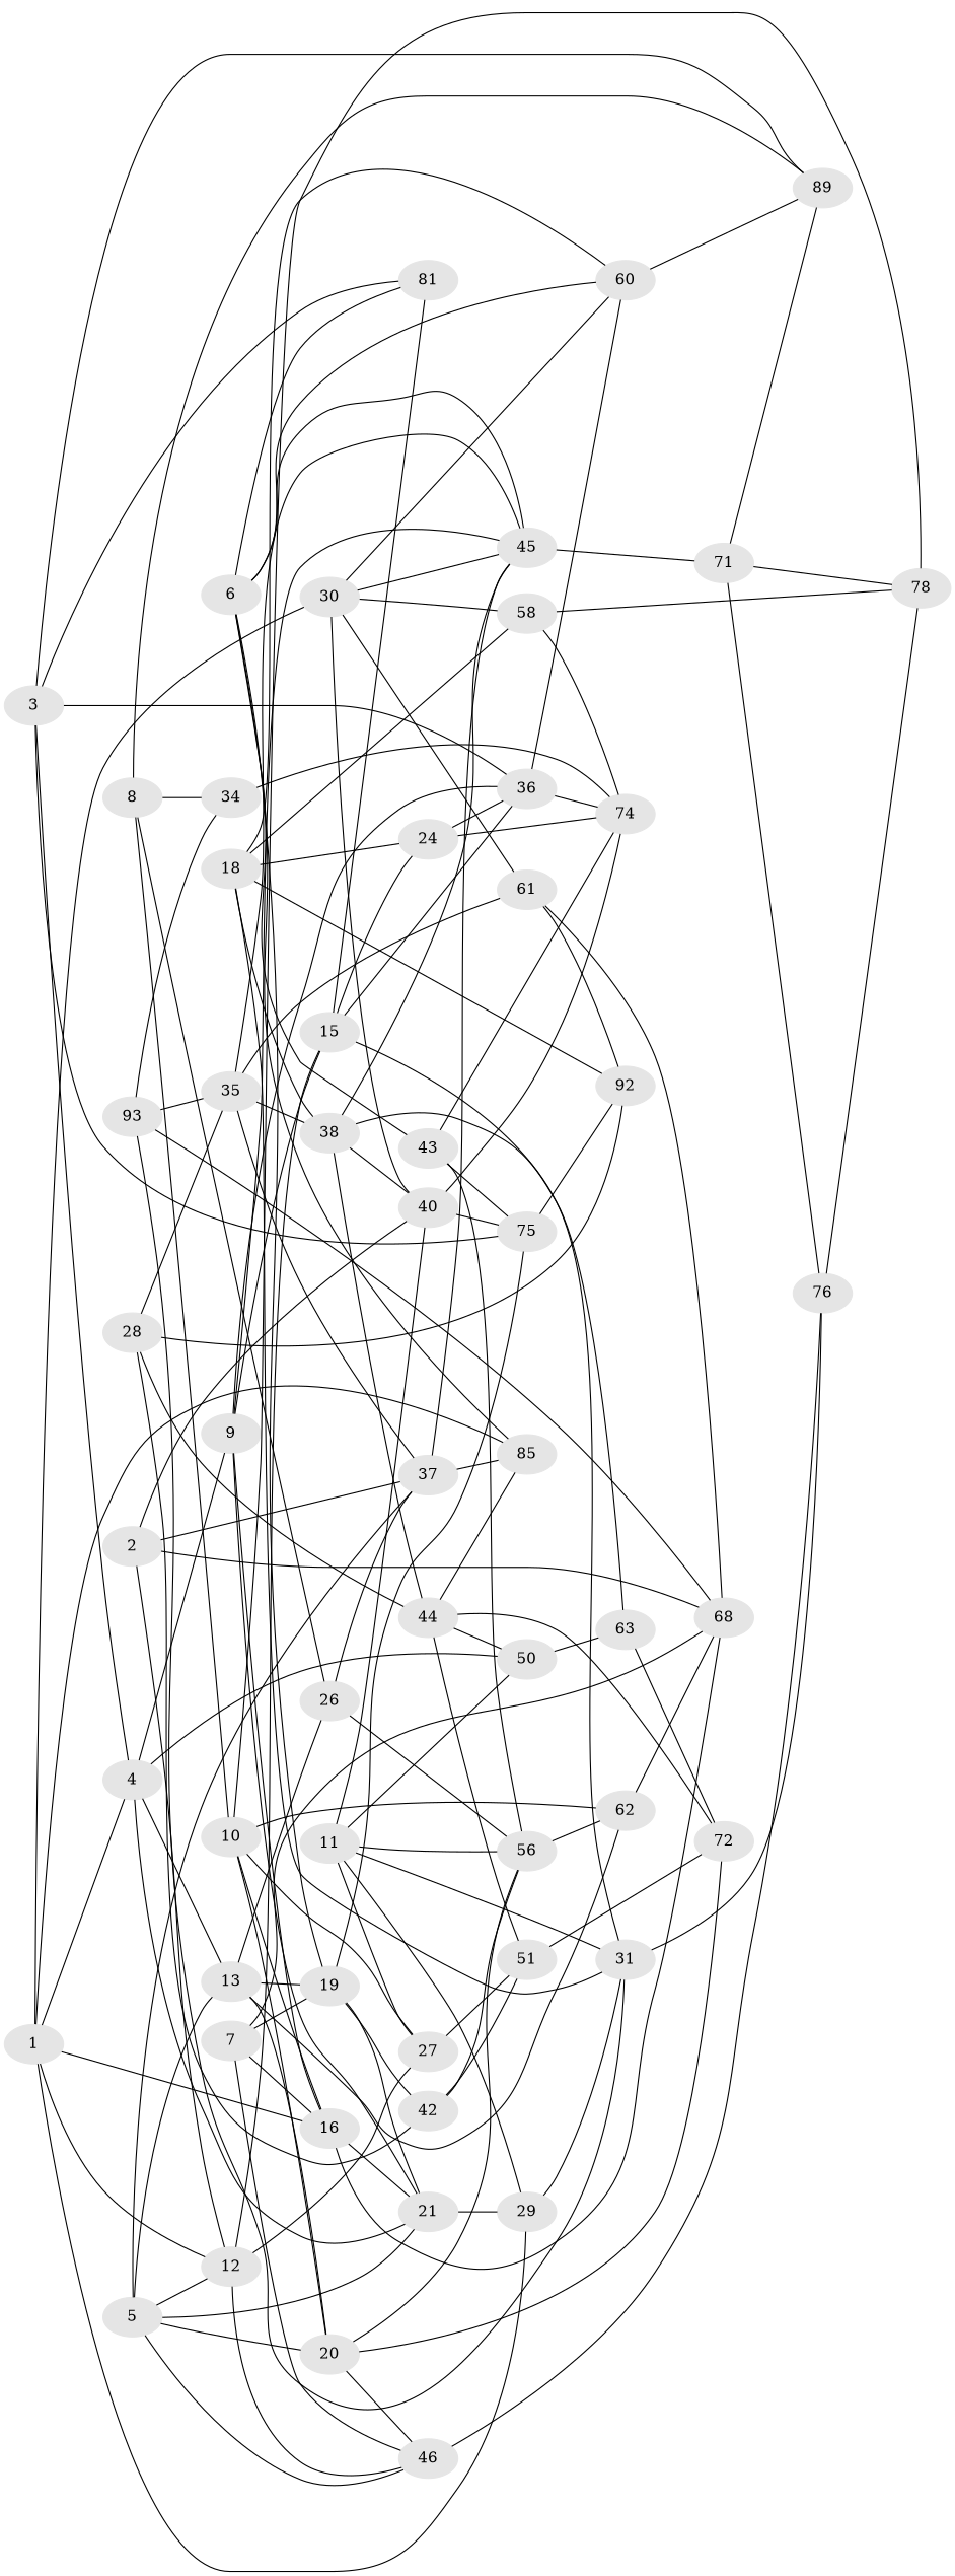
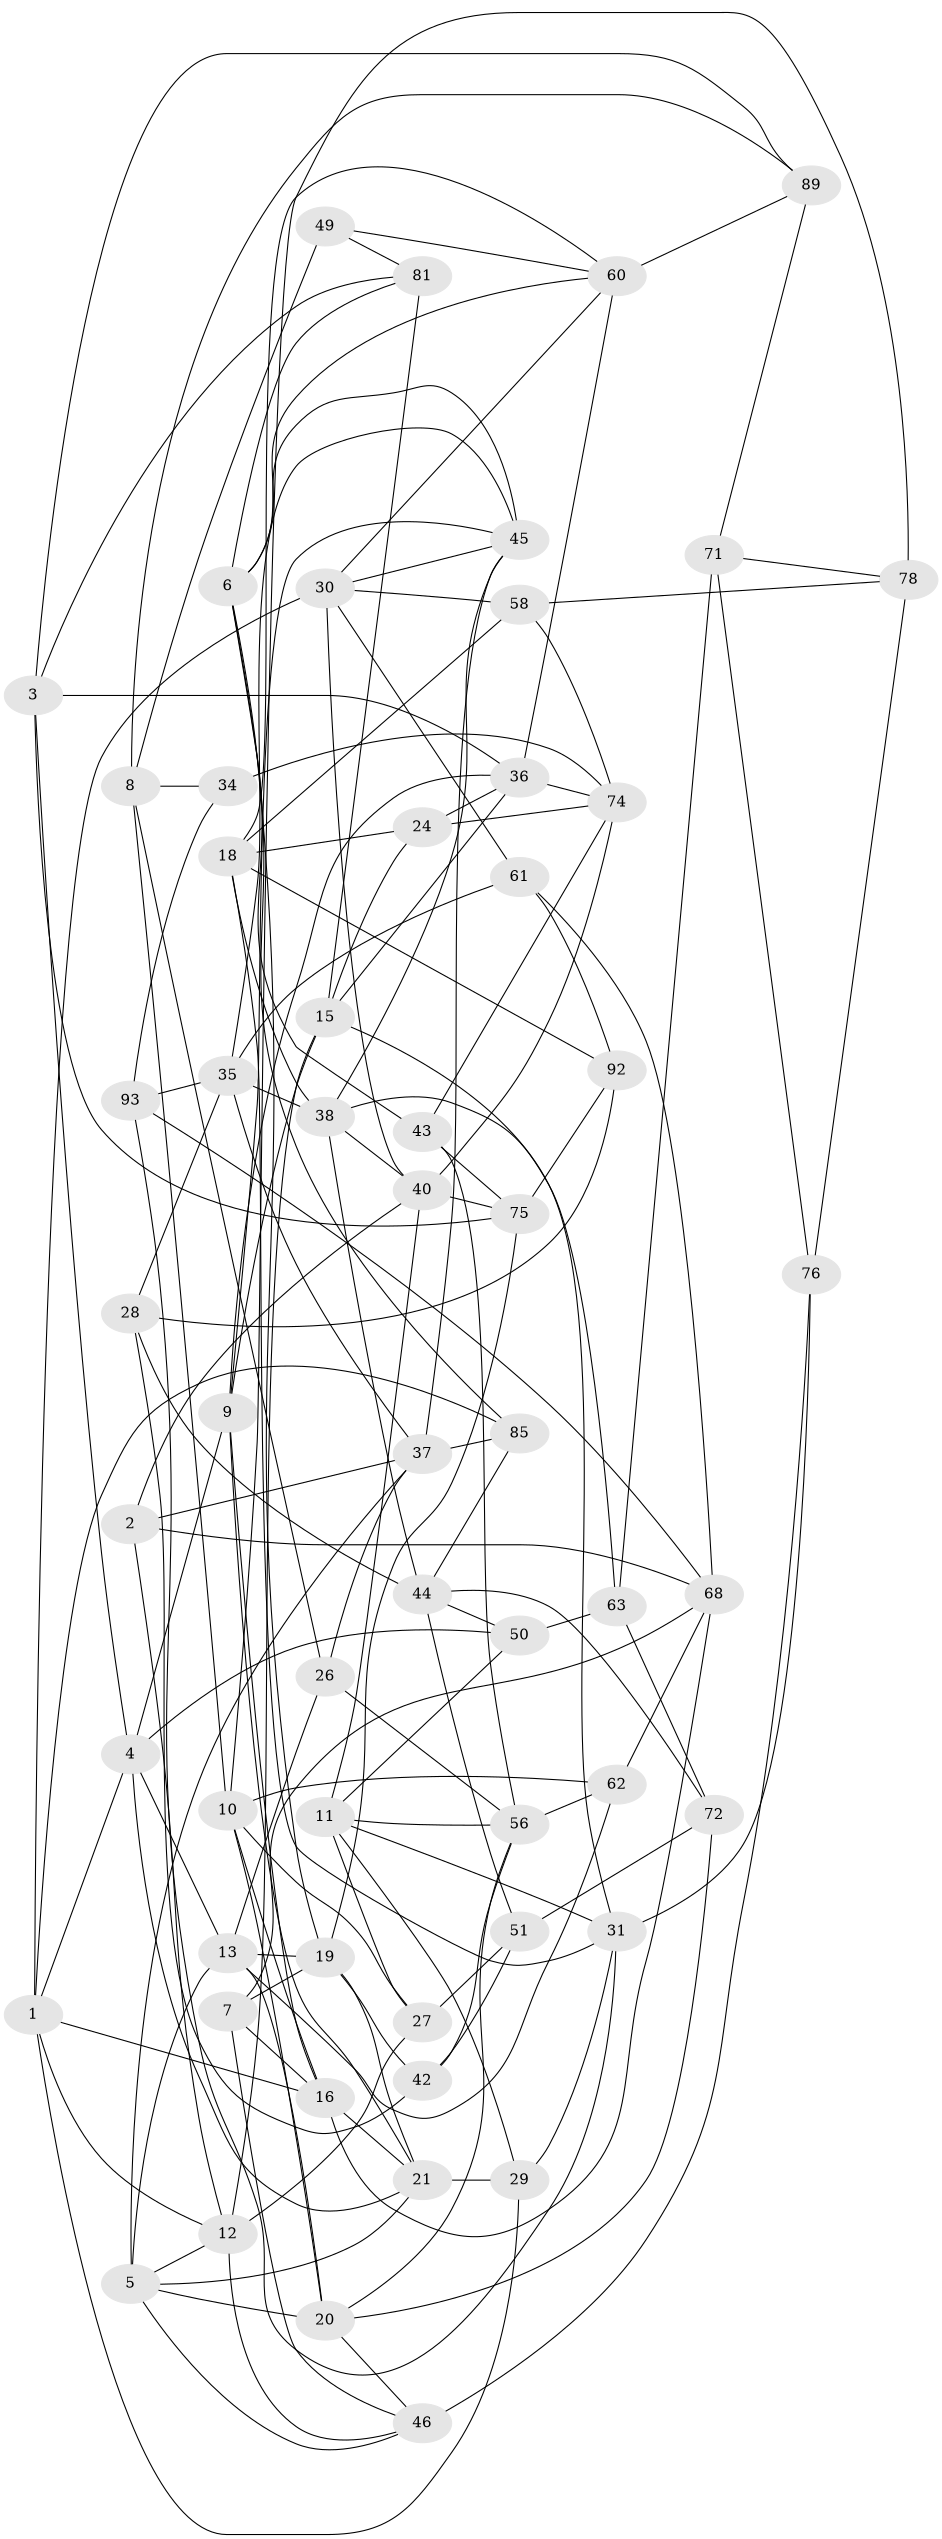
  graph {
    rankdir=LR
    node [color=gray90 style=filled]
    1 [super="+77"]
    4 [super="+90"]
    12 [super="+69"]
    16 [super="+86"]
    29
    30 [super="+65"]
    85
    9 [super="+67"]
    13 [super="+14"]
    21 [super="+59"]
    50
    46 [super="+57"]
    15 [super="+41"]
    27
    68 [super="+95"]
    31 [super="+32"]
    40 [super="+73"]
    45 [super="+52"]
    60 [super="+88"]
    58
    61
    2
    37 [super="+55"]
    75 [super="+91"]
    74 [super="+84"]
    3 [super="+25"]
    36 [super="+39"]
    81
    89
    92
    20 [super="+54"]
    19 [super="+94"]
    26
    62
    63 [super="+87"]
    5 [super="+64"]
    56 [super="+82"]
    72
    76
    6 [super="+47"]
    43 [super="+48"]
    42
    7
    8 [super="+17"]
    10 [super="+93"]
    34
+   49
    78
    24
    51 [super="+66"]
    11 [super="+22"]
    18 [super="+33"]
    38 [super="+70"]
    44 [super="+79"]
    n55 [label=93]
    35 [super="+53"]
    28
    71
    1 -- 4
    1 -- 12
    1 -- 16
    1 -- 29
    1 -- 30
    1 -- 85
    4 -- 9
    4 -- 13
    4 -- 21
    4 -- 50
    12 -- 46
    12 -- 15
    12 -- 27
    16 -- 21
    16 -- 68
    29 -- 31
    30 -- 40
    30 -- 45
    30 -- 60
    30 -- 58
    30 -- 61
    9 -- 16
    9 -- 21
    9 -- 15
    9 -- 45
    9 -- 36
    13 -- 20
    13 -- 19
    13 -- 26
    13 -- 62
    21 -- 29
    50 -- 63
    46 -- 76
    15 -- 31
    15 -- 36
    15 -- 81
    15 -- 24
    27 -- 51
    31 -- 76
    40 -- 75
    40 -- 74
    60 -- 89
    58 -- 74
    58 -- 78
    61 -- 68
    61 -- 92
    2 -- 12
    2 -- 68
    2 -- 40
    2 -- 37
    37 -- 85
    37 -- 45
    75 -- 92
    3 -- 4
    3 -- 75
    3 -- 36
    3 -- 81
    3 -- 89
    36 -- 60
    36 -- 74
    20 -- 46
    20 -- 56
    20 -- 72
    19 -- 21
    19 -- 75
    19 -- 42
    26 -- 37
    26 -- 56
    62 -- 68
    63 -- 72
-   45 -- 71
+   63 -- 71
    5 -- 12
    5 -- 13
    5 -- 21
    5 -- 46
    5 -- 37
    5 -- 20
    56 -- 62
    76 -- 78
    6 -- 85
    6 -- 45
    6 -- 60
    6 -- 81
    6 -- 19
    6 -- 43
    43 -- 75
    43 -- 74
    43 -- 56
    42 -- 56
    42 -- 51
    7 -- 16
    7 -- 46
    7 -- 68
    7 -- 19
    8 -- 89
    8 -- 26
    8 -- 10
    8 -- 34
+   8 -- 49 [weight=2]
    10 -- 16
    10 -- 27
    10 -- 20
    10 -- 62
    10 -- 78
    34 -- 74
+   49 -- 60
+   49 -- 81
    24 -- 74
    24 -- 36
    51 -- 72
    11 -- 29
    11 -- 50
    11 -- 27
    11 -- 31
    11 -- 40
    11 -- 56
    18 -- 31
    18 -- 60
    18 -- 58
    18 -- 92
    18 -- 24
    18 -- 38
    38 -- 40
    38 -- 45
    38 -- 63
    38 -- 44
    44 -- 85
    44 -- 50
    44 -- 72
    44 -- 51
    n55 -- 68
    n55 -- 31
    n55 -- 34
    n55 -- 35
    35 -- 45
    35 -- 61
    35 -- 37
    35 -- 38
    28 -- 92
    28 -- 42
    28 -- 44
    28 -- 35
    71 -- 89
    71 -- 76
    71 -- 78
  }
